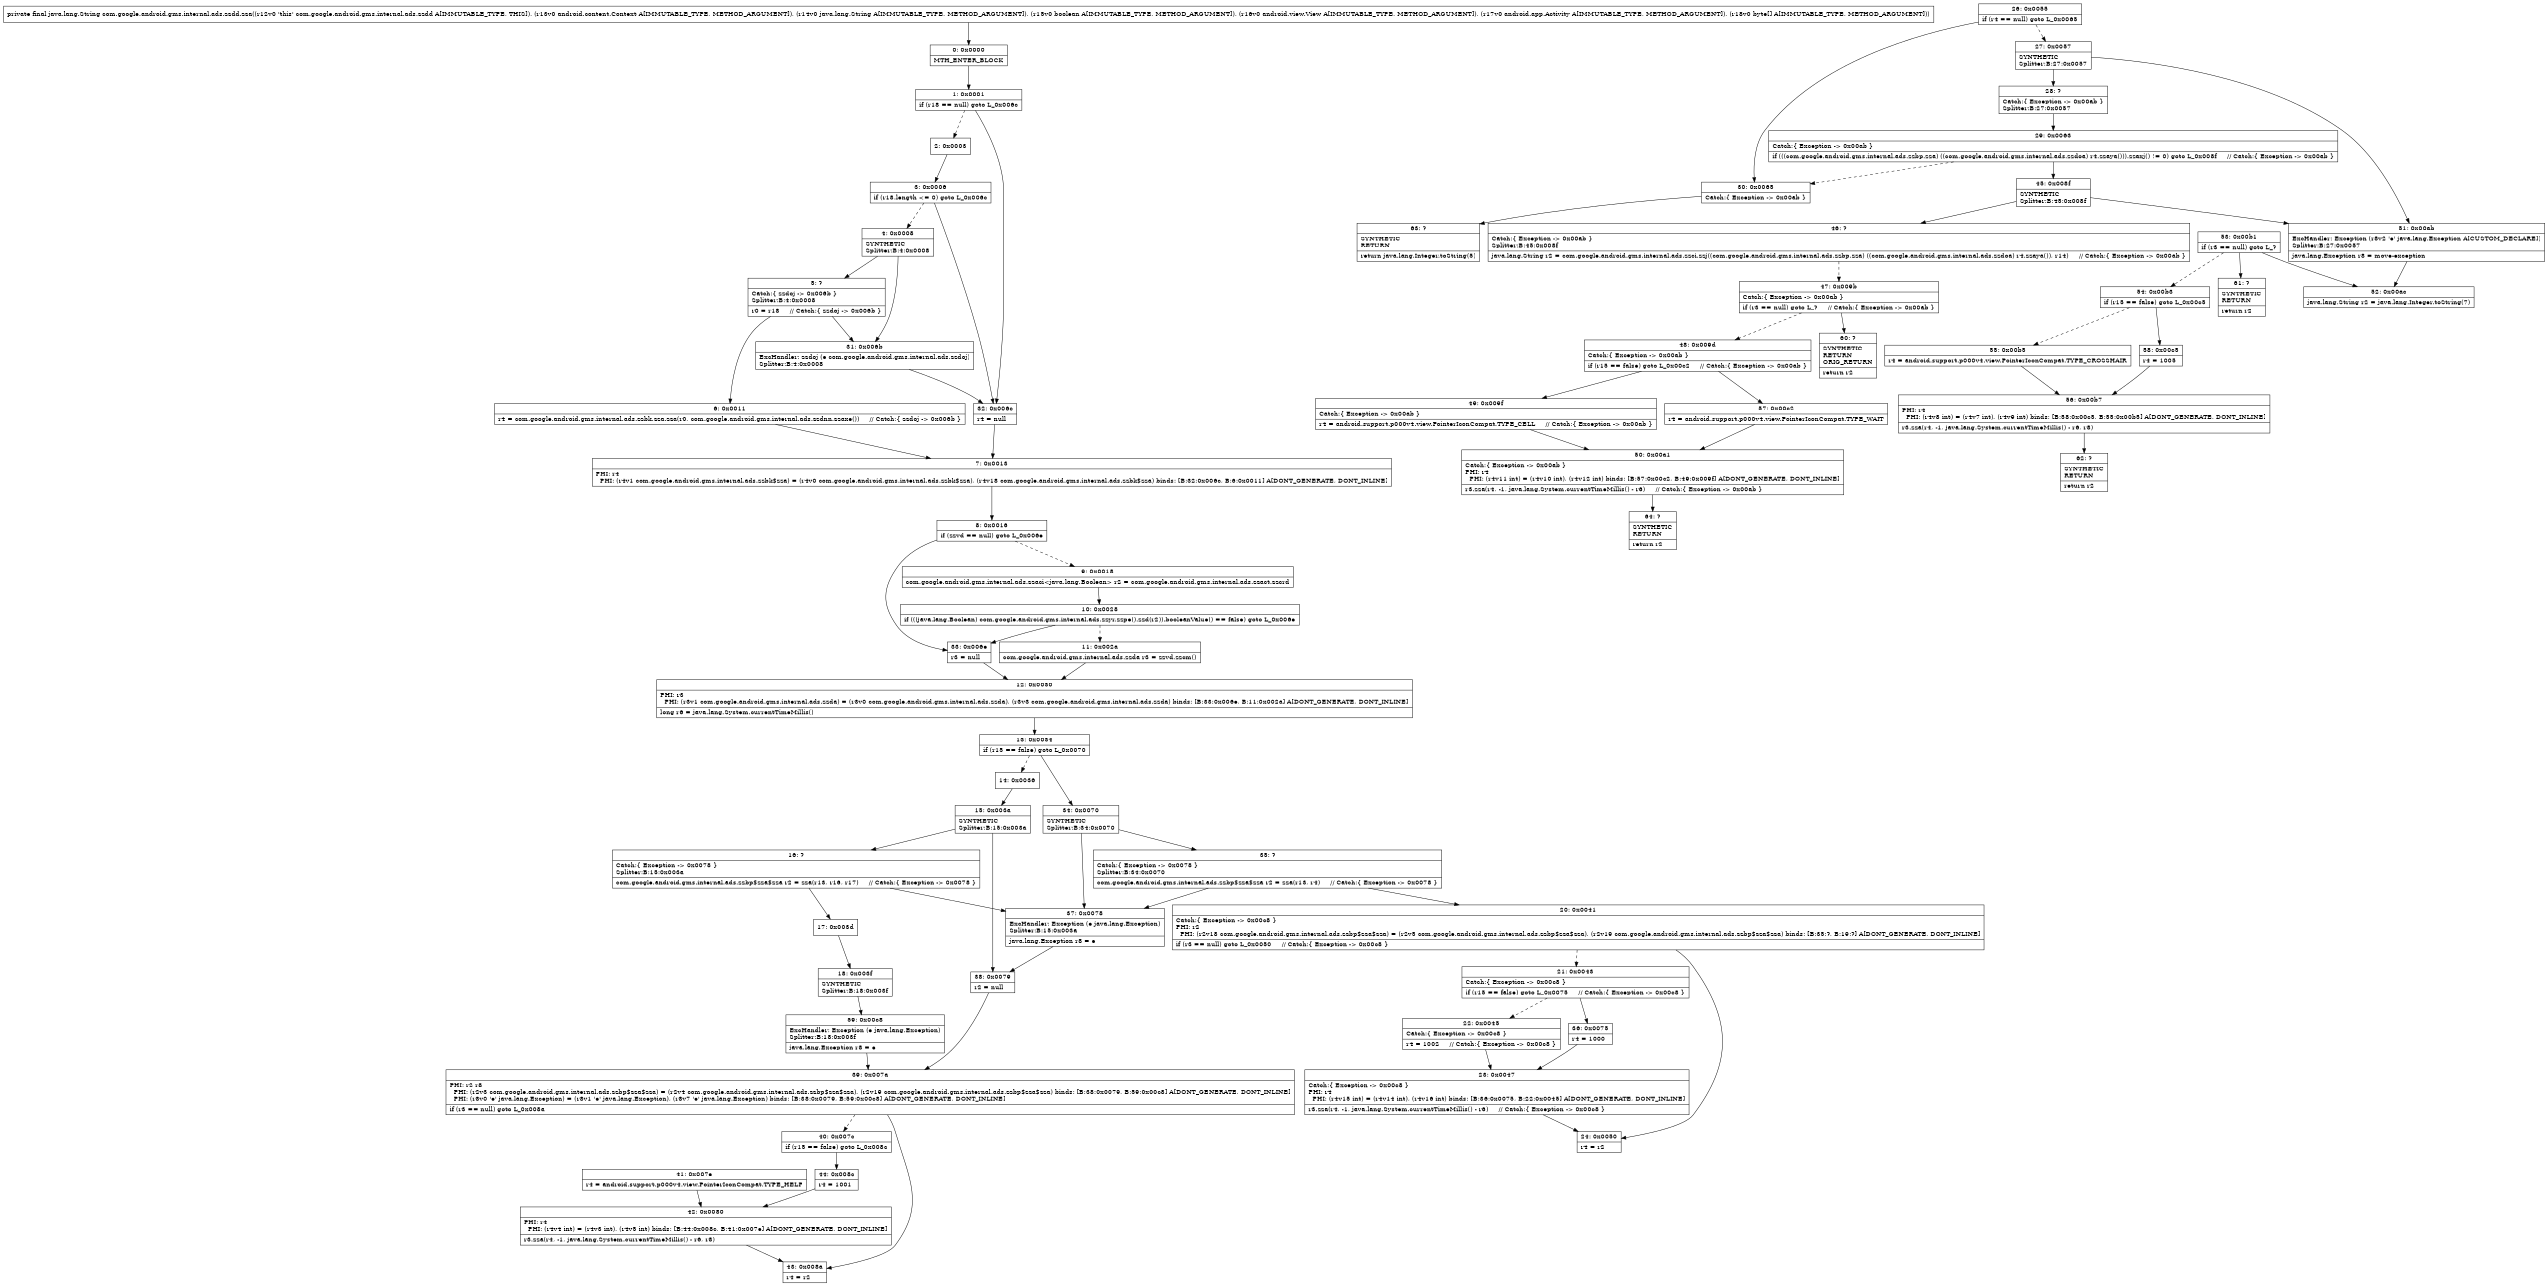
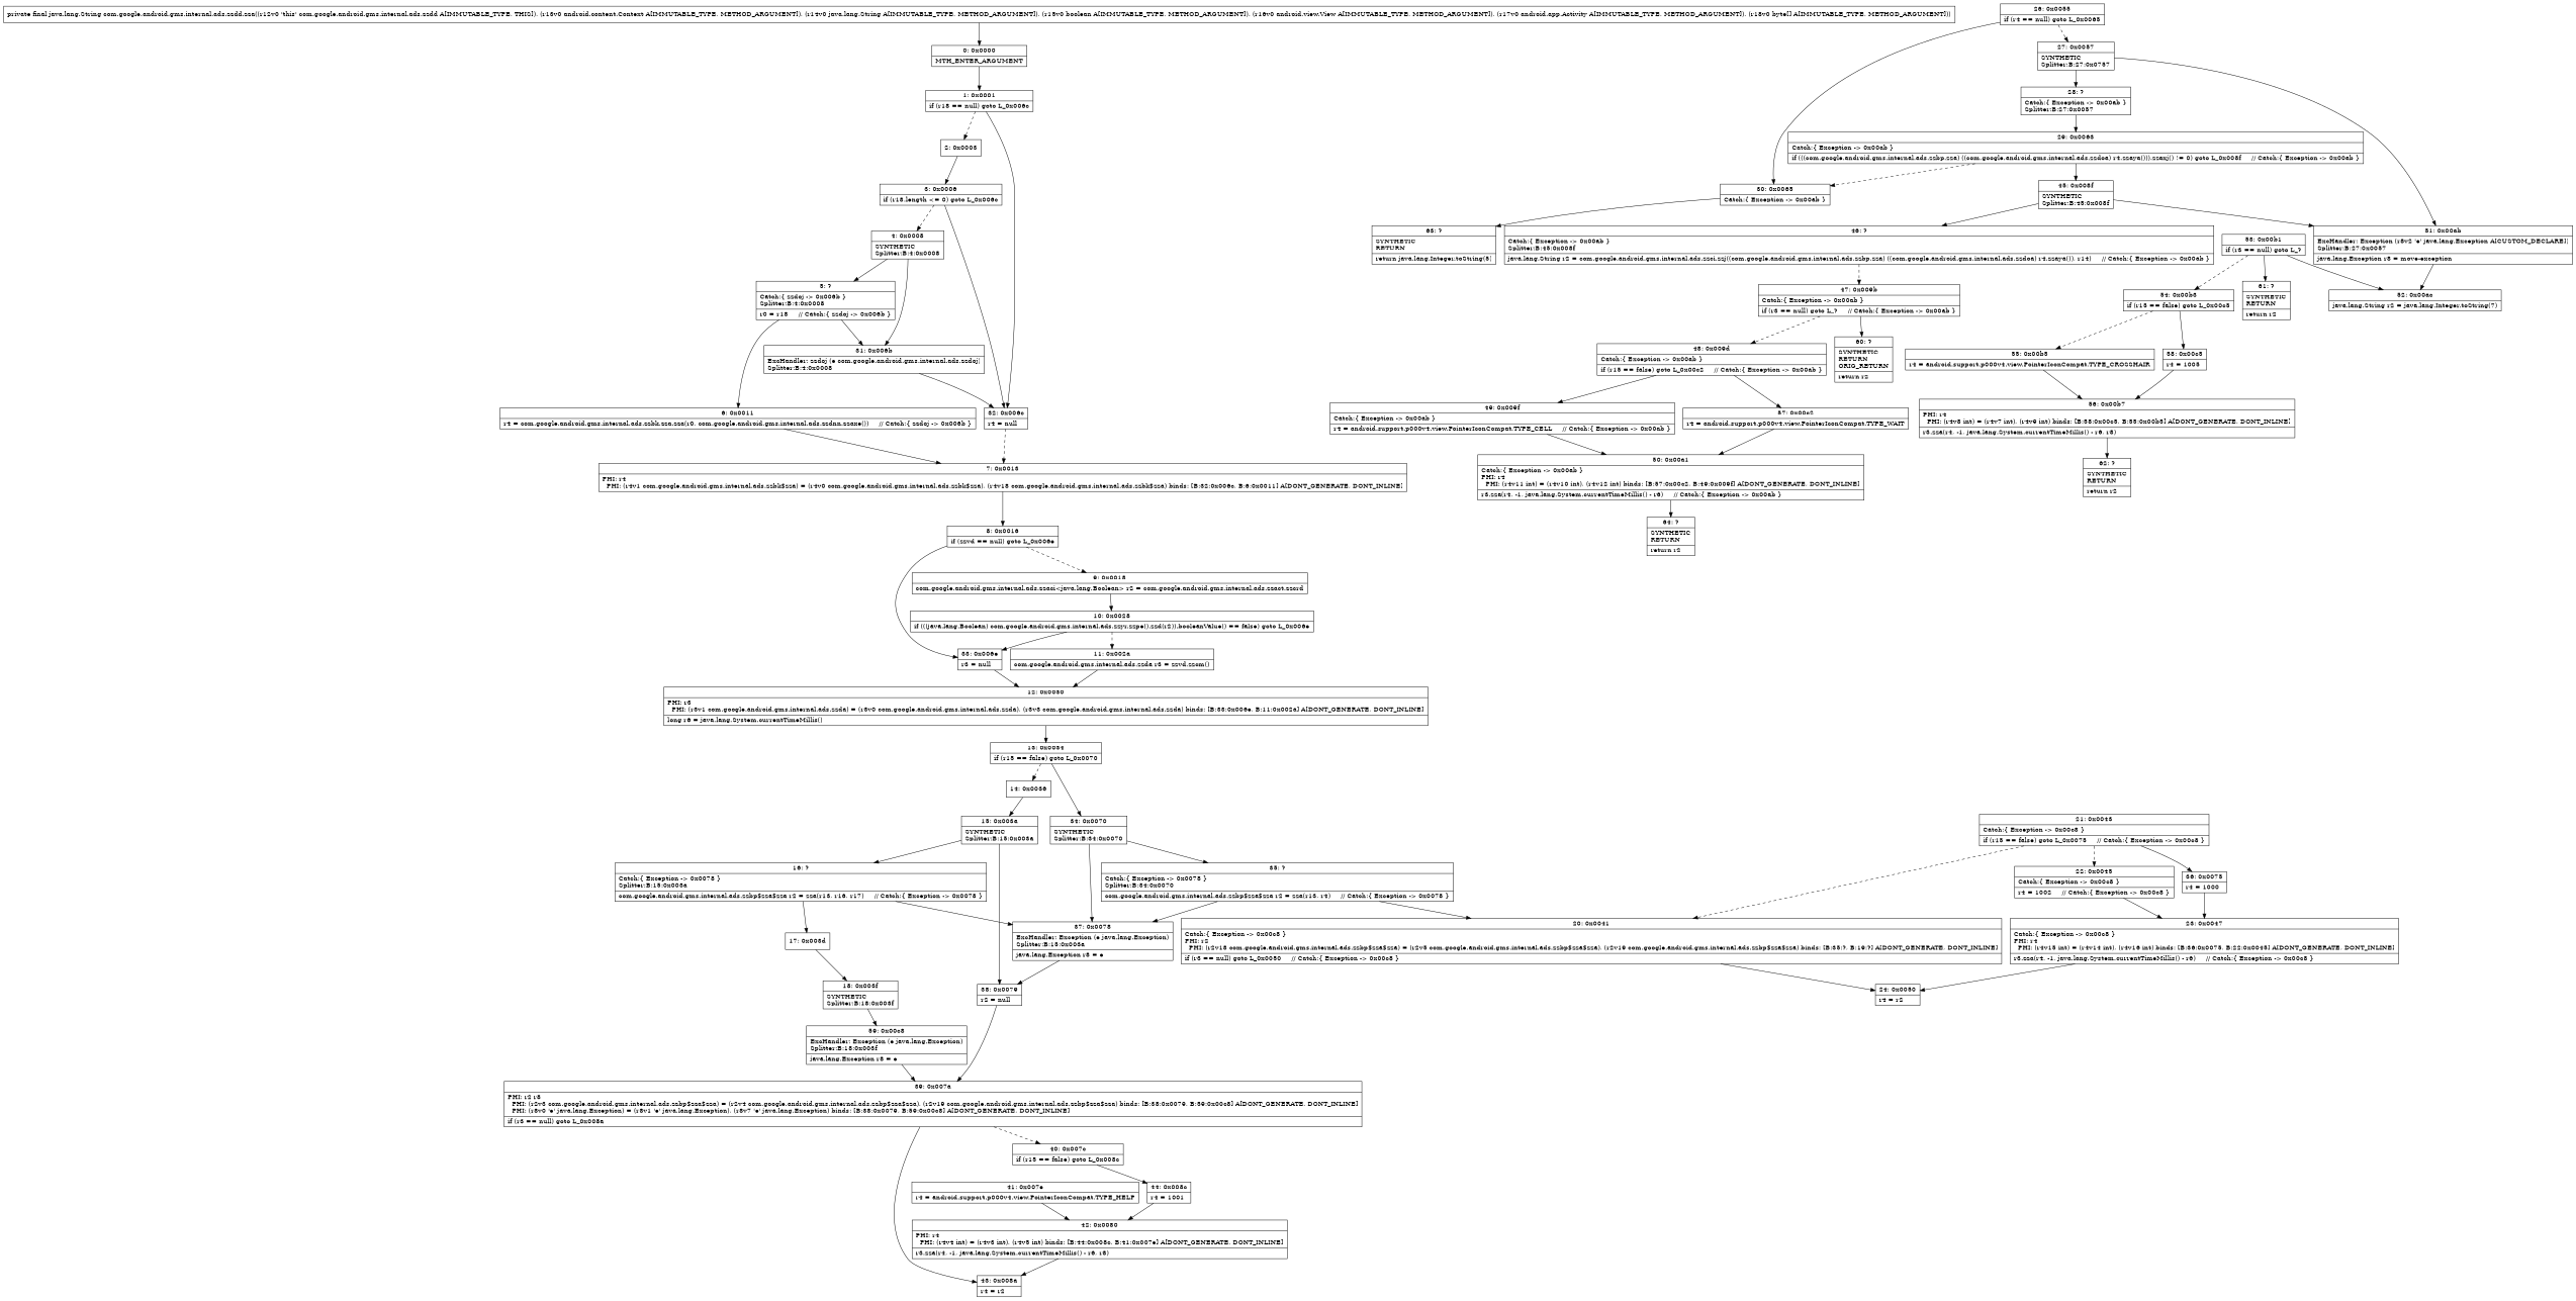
  digraph {
    node [shape=record]
-   n1 [label="{0\:\ 0x0000|MTH_ENTER_BLOCK\l}"]
+   n1 [label="{0\:\ 0x0000|MTH_ENTER_ARGUMENT\l}"]
    n2 [label="{1\:\ 0x0001|if (r18 == null) goto L_0x006c\l}"]
    n3 [label="{2\:\ 0x0003}"]
    n4 [label="{32\:\ 0x006c|r4 = null\l}"]
    n5 [label="{3\:\ 0x0006|if (r18.length \<= 0) goto L_0x006c\l}"]
    n6 [label="{7\:\ 0x0013|PHI: r4 \l  PHI: (r4v1 com.google.android.gms.internal.ads.zzbk$zza) = (r4v0 com.google.android.gms.internal.ads.zzbk$zza), (r4v18 com.google.android.gms.internal.ads.zzbk$zza) binds: [B:32:0x006c, B:6:0x0011] A[DONT_GENERATE, DONT_INLINE]\l}"]
    n7 [label="{4\:\ 0x0008|SYNTHETIC\lSplitter:B:4:0x0008\l}"]
    n8 [label="{5\:\ ?|Catch:\{ zzdoj \-\> 0x006b \}\lSplitter:B:4:0x0008\l|r0 = r18     \/\/ Catch:\{ zzdoj \-\> 0x006b \}\l}"]
    n9 [label="{31\:\ 0x006b|ExcHandler: zzdoj (e com.google.android.gms.internal.ads.zzdoj)\lSplitter:B:4:0x0008\l}"]
    n10 [label="{6\:\ 0x0011|r4 = com.google.android.gms.internal.ads.zzbk.zza.zza(r0, com.google.android.gms.internal.ads.zzdnn.zzaxe())     \/\/ Catch:\{ zzdoj \-\> 0x006b \}\l}"]
    n11 [label="{8\:\ 0x0016|if (zzvd == null) goto L_0x006e\l}"]
    n12 [label="{9\:\ 0x0018|com.google.android.gms.internal.ads.zzaci\<java.lang.Boolean\> r2 = com.google.android.gms.internal.ads.zzact.zzcrd\l}"]
    n13 [label="{33\:\ 0x006e|r3 = null\l}"]
    n14 [label="{10\:\ 0x0028|if (((java.lang.Boolean) com.google.android.gms.internal.ads.zzyr.zzpe().zzd(r2)).booleanValue() == false) goto L_0x006e\l}"]
    n15 [label="{12\:\ 0x0030|PHI: r3 \l  PHI: (r3v1 com.google.android.gms.internal.ads.zzda) = (r3v0 com.google.android.gms.internal.ads.zzda), (r3v3 com.google.android.gms.internal.ads.zzda) binds: [B:33:0x006e, B:11:0x002a] A[DONT_GENERATE, DONT_INLINE]\l|long r6 = java.lang.System.currentTimeMillis()\l}"]
    n16 [label="{11\:\ 0x002a|com.google.android.gms.internal.ads.zzda r3 = zzvd.zzcm()\l}"]
    n17 [label="{13\:\ 0x0034|if (r15 == false) goto L_0x0070\l}"]
    n18 [label="{14\:\ 0x0036}"]
    n19 [label="{34\:\ 0x0070|SYNTHETIC\lSplitter:B:34:0x0070\l}"]
    n20 [label="{15\:\ 0x003a|SYNTHETIC\lSplitter:B:15:0x003a\l}"]
    n21 [label="{37\:\ 0x0078|ExcHandler: Exception (e java.lang.Exception)\lSplitter:B:15:0x003a\l|java.lang.Exception r8 = e\l}"]
    n22 [label="{35\:\ ?|Catch:\{ Exception \-\> 0x0078 \}\lSplitter:B:34:0x0070\l|com.google.android.gms.internal.ads.zzbp$zza$zza r2 = zza(r13, r4)     \/\/ Catch:\{ Exception \-\> 0x0078 \}\l}"]
    n23 [label="{16\:\ ?|Catch:\{ Exception \-\> 0x0078 \}\lSplitter:B:15:0x003a\l|com.google.android.gms.internal.ads.zzbp$zza$zza r2 = zza(r13, r16, r17)     \/\/ Catch:\{ Exception \-\> 0x0078 \}\l}"]
    n24 [label="{38\:\ 0x0079|r2 = null\l}"]
    n25 [label="{17\:\ 0x003d}"]
    n26 [label="{18\:\ 0x003f|SYNTHETIC\lSplitter:B:18:0x003f\l}"]
    n27 [label="{59\:\ 0x00c8|ExcHandler: Exception (e java.lang.Exception)\lSplitter:B:18:0x003f\l|java.lang.Exception r8 = e\l}"]
    n28 [label="{39\:\ 0x007a|PHI: r2 r8 \l  PHI: (r2v3 com.google.android.gms.internal.ads.zzbp$zza$zza) = (r2v4 com.google.android.gms.internal.ads.zzbp$zza$zza), (r2v19 com.google.android.gms.internal.ads.zzbp$zza$zza) binds: [B:38:0x0079, B:59:0x00c8] A[DONT_GENERATE, DONT_INLINE]\l  PHI: (r8v0 'e' java.lang.Exception) = (r8v1 'e' java.lang.Exception), (r8v7 'e' java.lang.Exception) binds: [B:38:0x0079, B:59:0x00c8] A[DONT_GENERATE, DONT_INLINE]\l|if (r3 == null) goto L_0x008a\l}"]
    n29 [label="{20\:\ 0x0041|Catch:\{ Exception \-\> 0x00c8 \}\lPHI: r2 \l  PHI: (r2v18 com.google.android.gms.internal.ads.zzbp$zza$zza) = (r2v5 com.google.android.gms.internal.ads.zzbp$zza$zza), (r2v19 com.google.android.gms.internal.ads.zzbp$zza$zza) binds: [B:35:?, B:19:?] A[DONT_GENERATE, DONT_INLINE]\l|if (r3 == null) goto L_0x0050     \/\/ Catch:\{ Exception \-\> 0x00c8 \}\l}"]
    n30 [label="{21\:\ 0x0043|Catch:\{ Exception \-\> 0x00c8 \}\l|if (r15 == false) goto L_0x0075     \/\/ Catch:\{ Exception \-\> 0x00c8 \}\l}"]
    n31 [label="{24\:\ 0x0050|r4 = r2\l}"]
    n32 [label="{22\:\ 0x0045|Catch:\{ Exception \-\> 0x00c8 \}\l|r4 = 1002     \/\/ Catch:\{ Exception \-\> 0x00c8 \}\l}"]
    n33 [label="{36\:\ 0x0075|r4 = 1000\l}"]
    n34 [label="{23\:\ 0x0047|Catch:\{ Exception \-\> 0x00c8 \}\lPHI: r4 \l  PHI: (r4v15 int) = (r4v14 int), (r4v16 int) binds: [B:36:0x0075, B:22:0x0045] A[DONT_GENERATE, DONT_INLINE]\l|r3.zza(r4, \-1, java.lang.System.currentTimeMillis() \- r6)     \/\/ Catch:\{ Exception \-\> 0x00c8 \}\l}"]
    n35 [label="{26\:\ 0x0055|if (r4 == null) goto L_0x0065\l}"]
-   n36 [label="{27\:\ 0x0057|SYNTHETIC\lSplitter:B:27:0x0057\l}"]
+   n36 [label="{27\:\ 0x0057|SYNTHETIC\lSplitter:B:27:0x0757\l}"]
    n37 [label="{30\:\ 0x0065|Catch:\{ Exception \-\> 0x00ab \}\l}"]
    n38 [label="{28\:\ ?|Catch:\{ Exception \-\> 0x00ab \}\lSplitter:B:27:0x0057\l}"]
    n39 [label="{51\:\ 0x00ab|ExcHandler: Exception (r8v2 'e' java.lang.Exception A[CUSTOM_DECLARE])\lSplitter:B:27:0x0057\l|java.lang.Exception r8 = move\-exception\l}"]
    n40 [label="{63\:\ ?|SYNTHETIC\lRETURN\l|return java.lang.Integer.toString(5)\l}"]
    n41 [label="{29\:\ 0x0063|Catch:\{ Exception \-\> 0x00ab \}\l|if (((com.google.android.gms.internal.ads.zzbp.zza) ((com.google.android.gms.internal.ads.zzdoa) r4.zzaya())).zzaxj() != 0) goto L_0x008f     \/\/ Catch:\{ Exception \-\> 0x00ab \}\l}"]
    n42 [label="{52\:\ 0x00ac|java.lang.String r2 = java.lang.Integer.toString(7)\l}"]
    n43 [label="{45\:\ 0x008f|SYNTHETIC\lSplitter:B:45:0x008f\l}"]
    n44 [label="{46\:\ ?|Catch:\{ Exception \-\> 0x00ab \}\lSplitter:B:45:0x008f\l|java.lang.String r2 = com.google.android.gms.internal.ads.zzci.zzj((com.google.android.gms.internal.ads.zzbp.zza) ((com.google.android.gms.internal.ads.zzdoa) r4.zzaya()), r14)     \/\/ Catch:\{ Exception \-\> 0x00ab \}\l}"]
    n45 [label="{40\:\ 0x007c|if (r15 == false) goto L_0x008c\l}"]
    n46 [label="{43\:\ 0x008a|r4 = r2\l}"]
    n47 [label="{44\:\ 0x008c|r4 = 1001\l}"]
    n48 [label="{41\:\ 0x007e|r4 = android.support.p000v4.view.PointerIconCompat.TYPE_HELP\l}"]
    n49 [label="{42\:\ 0x0080|PHI: r4 \l  PHI: (r4v4 int) = (r4v3 int), (r4v5 int) binds: [B:44:0x008c, B:41:0x007e] A[DONT_GENERATE, DONT_INLINE]\l|r3.zza(r4, \-1, java.lang.System.currentTimeMillis() \- r6, r8)\l}"]
    n50 [label="{47\:\ 0x009b|Catch:\{ Exception \-\> 0x00ab \}\l|if (r3 == null) goto L_?     \/\/ Catch:\{ Exception \-\> 0x00ab \}\l}"]
    n51 [label="{48\:\ 0x009d|Catch:\{ Exception \-\> 0x00ab \}\l|if (r15 == false) goto L_0x00c2     \/\/ Catch:\{ Exception \-\> 0x00ab \}\l}"]
    n52 [label="{60\:\ ?|SYNTHETIC\lRETURN\lORIG_RETURN\l|return r2\l}"]
    n53 [label="{49\:\ 0x009f|Catch:\{ Exception \-\> 0x00ab \}\l|r4 = android.support.p000v4.view.PointerIconCompat.TYPE_CELL     \/\/ Catch:\{ Exception \-\> 0x00ab \}\l}"]
    n54 [label="{57\:\ 0x00c2|r4 = android.support.p000v4.view.PointerIconCompat.TYPE_WAIT\l}"]
    n55 [label="{50\:\ 0x00a1|Catch:\{ Exception \-\> 0x00ab \}\lPHI: r4 \l  PHI: (r4v11 int) = (r4v10 int), (r4v12 int) binds: [B:57:0x00c2, B:49:0x009f] A[DONT_GENERATE, DONT_INLINE]\l|r3.zza(r4, \-1, java.lang.System.currentTimeMillis() \- r6)     \/\/ Catch:\{ Exception \-\> 0x00ab \}\l}"]
    n56 [label="{64\:\ ?|SYNTHETIC\lRETURN\l|return r2\l}"]
    n57 [label="{53\:\ 0x00b1|if (r3 == null) goto L_?\l}"]
    n58 [label="{54\:\ 0x00b3|if (r15 == false) goto L_0x00c5\l}"]
    n59 [label="{61\:\ ?|SYNTHETIC\lRETURN\l|return r2\l}"]
    n60 [label="{55\:\ 0x00b5|r4 = android.support.p000v4.view.PointerIconCompat.TYPE_CROSSHAIR\l}"]
    n61 [label="{58\:\ 0x00c5|r4 = 1005\l}"]
    n62 [label="{56\:\ 0x00b7|PHI: r4 \l  PHI: (r4v8 int) = (r4v7 int), (r4v9 int) binds: [B:58:0x00c5, B:55:0x00b5] A[DONT_GENERATE, DONT_INLINE]\l|r3.zza(r4, \-1, java.lang.System.currentTimeMillis() \- r6, r8)\l}"]
    n63 [label="{62\:\ ?|SYNTHETIC\lRETURN\l|return r2\l}"]
    n64 [label="{private final java.lang.String com.google.android.gms.internal.ads.zzdd.zza((r12v0 'this' com.google.android.gms.internal.ads.zzdd A[IMMUTABLE_TYPE, THIS]), (r13v0 android.content.Context A[IMMUTABLE_TYPE, METHOD_ARGUMENT]), (r14v0 java.lang.String A[IMMUTABLE_TYPE, METHOD_ARGUMENT]), (r15v0 boolean A[IMMUTABLE_TYPE, METHOD_ARGUMENT]), (r16v0 android.view.View A[IMMUTABLE_TYPE, METHOD_ARGUMENT]), (r17v0 android.app.Activity A[IMMUTABLE_TYPE, METHOD_ARGUMENT]), (r18v0 byte[] A[IMMUTABLE_TYPE, METHOD_ARGUMENT])) }"]
    n1 -> n2
    n2 -> n3 [style=dashed]
    n2 -> n4
    n3 -> n5
-   n4 -> n6
+   n4 -> n6 [style=dashed]
    n5 -> n4
    n5 -> n7 [style=dashed]
    n6 -> n11
    n7 -> n8
    n7 -> n9
    n8 -> n9
    n8 -> n10
    n9 -> n4
    n10 -> n6
    n11 -> n12 [style=dashed]
    n11 -> n13
    n12 -> n14
    n13 -> n15
    n14 -> n13
    n14 -> n16 [style=dashed]
    n15 -> n17
    n16 -> n15
    n17 -> n18 [style=dashed]
    n17 -> n19
    n18 -> n20
    n19 -> n21
    n19 -> n22
    n20 -> n23
    n20 -> n24
    n21 -> n24
    n22 -> n21
    n22 -> n29
    n23 -> n21
    n23 -> n25
    n24 -> n28
    n25 -> n26
    n26 -> n27
    n27 -> n28
    n28 -> n45 [style=dashed]
    n28 -> n46
-   n29 -> n30 [style=dashed]
+   n30 -> n29 [style=dashed]
    n29 -> n31
    n30 -> n32 [style=dashed]
    n30 -> n33
    n32 -> n34
    n33 -> n34
    n34 -> n31
    n35 -> n36 [style=dashed]
    n35 -> n37
    n36 -> n38
    n36 -> n39
    n37 -> n40
    n38 -> n41
    n39 -> n42
    n41 -> n37 [style=dashed]
    n41 -> n43
    n43 -> n39
    n43 -> n44
    n44 -> n50 [style=dashed]
    n45 -> n47
    n47 -> n49
    n48 -> n49
    n49 -> n46
    n50 -> n51 [style=dashed]
    n50 -> n52
    n51 -> n53 [style=solid]
    n51 -> n54
    n53 -> n55
    n54 -> n55
    n55 -> n56
    n57 -> n42
    n57 -> n58 [style=dashed]
    n57 -> n59
    n58 -> n60 [style=dashed]
    n58 -> n61
    n60 -> n62
    n61 -> n62
    n62 -> n63
    n64 -> n1
  }
